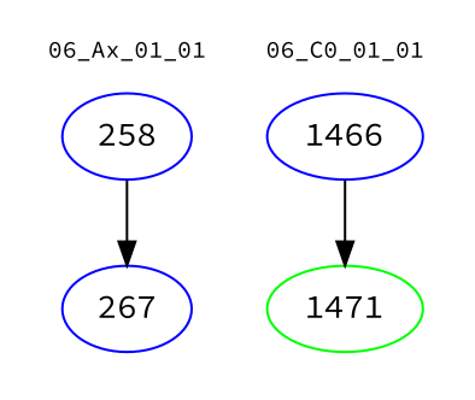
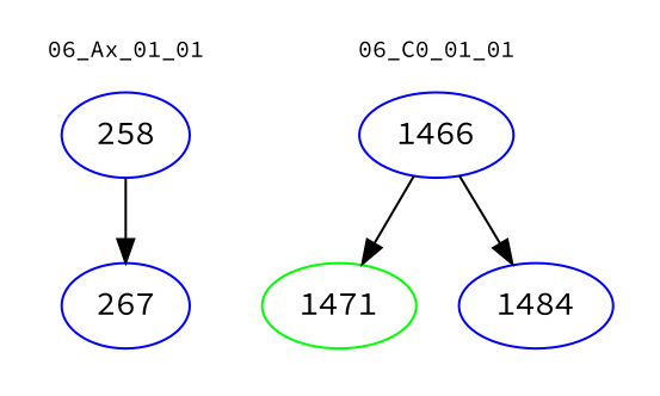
  digraph {
    fontname="Source Code Pro"
    node [color=blue fontname="Source Code Pro"]
    edge [color=black fontname="Source Code Pro"]
    n1 [label=258]
    n2 [label=267]
    n3 [color=green label=1471]
    n4 [label=1466]
+   n5 [label=1484]
    subgraph cluster_1 {
      color=white
      fontsize=10
      label="06_Ax_01_01"
      n1
      n2
    }
    subgraph cluster_2 {
      color=white
      fontsize=10
      label="06_C0_01_01"
      n3
      n4
+     n5
    }
    n1 -> n2
    n4 -> n3
+   n4 -> n5
  }
